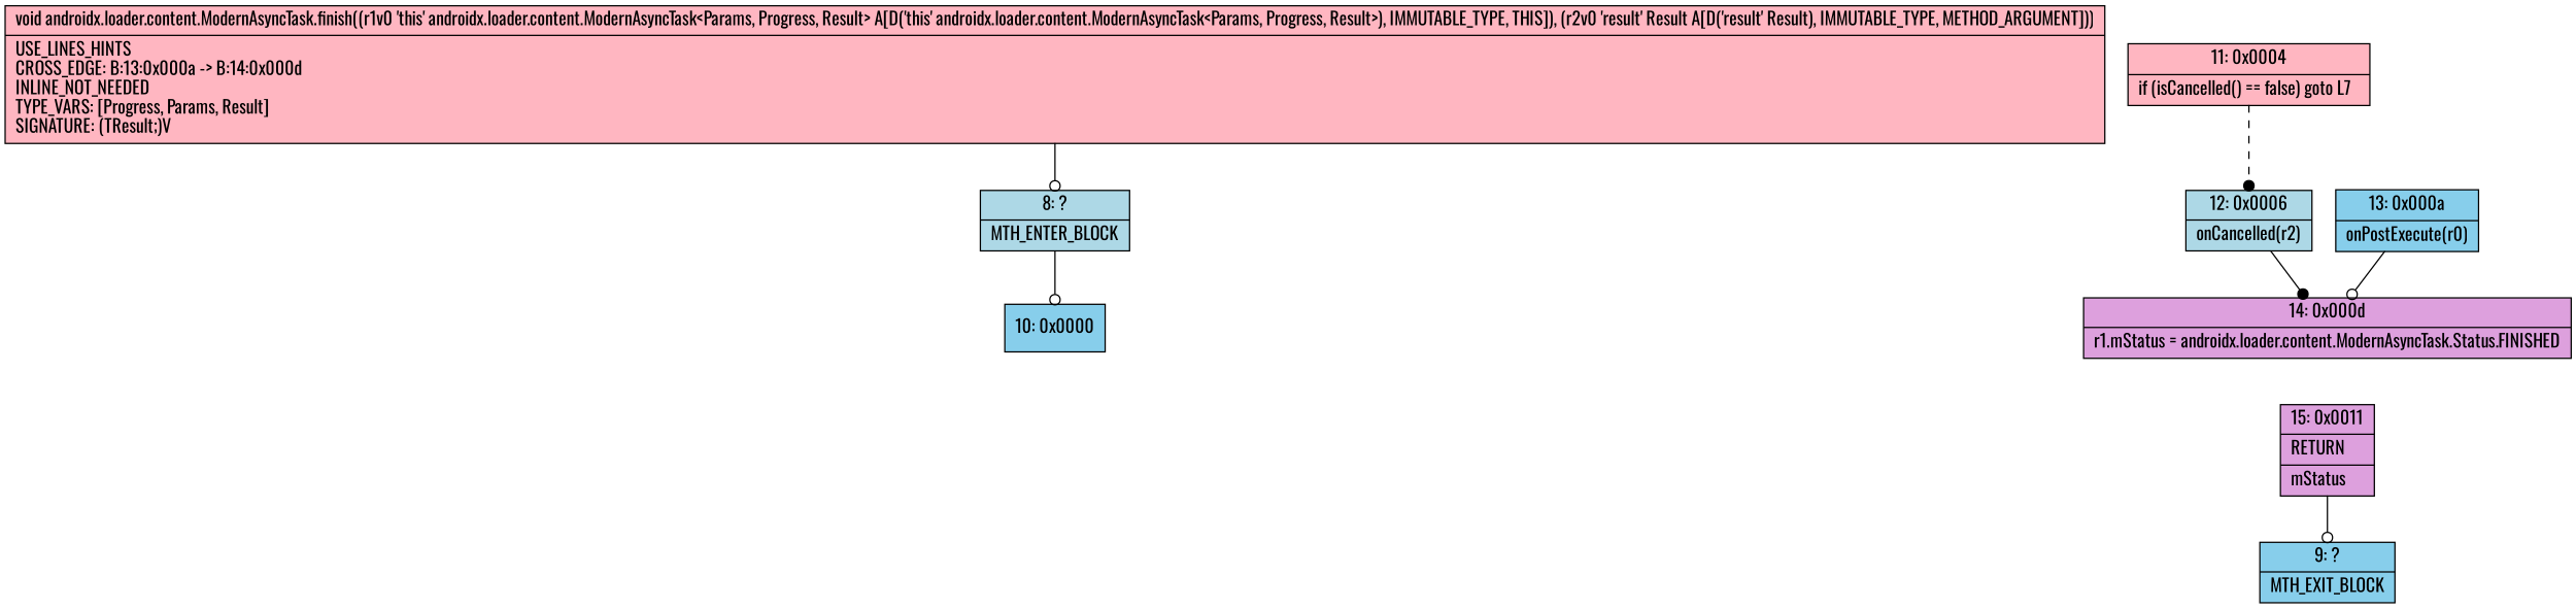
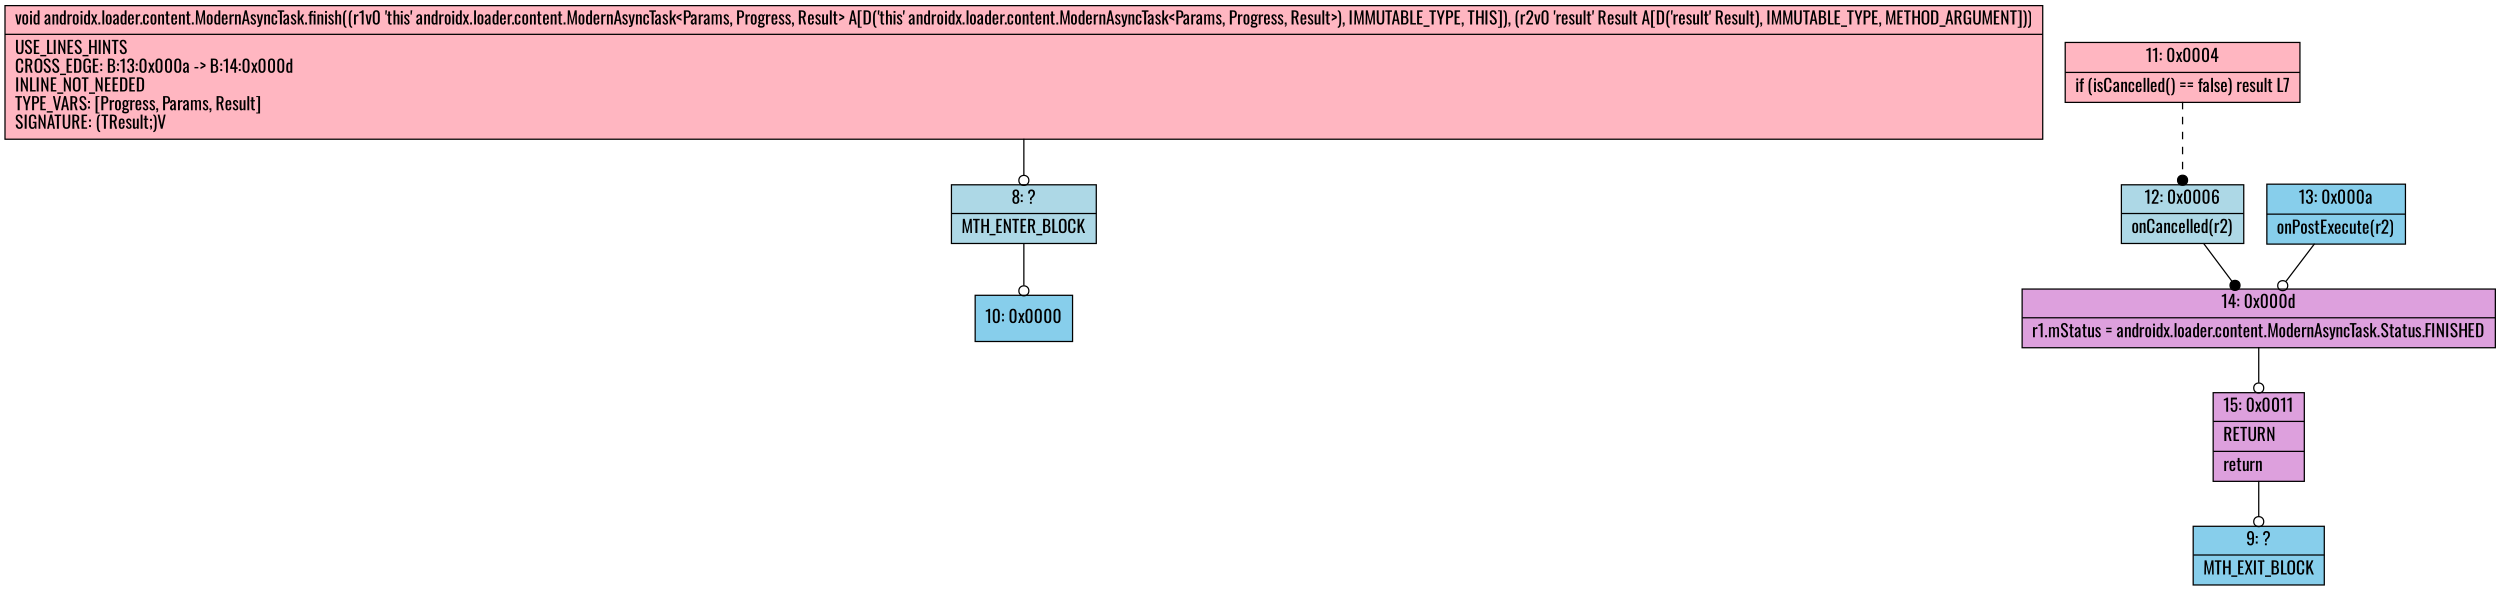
  digraph {
    fontname=Oswald
    node [fillcolor=skyblue fontname=Oswald shape=record style=filled]
    edge [arrowhead=odot fontname=Oswald]
    n1 [fillcolor=lightblue label="{8\:\ ?|MTH_ENTER_BLOCK\l}"]
    n2 [label="{10\:\ 0x0000}"]
-   n3 [fillcolor=lightpink label="{11\:\ 0x0004|if (isCancelled() == false) goto L7\l}"]
+   n3 [fillcolor=lightpink label="{11\:\ 0x0004|if (isCancelled() == false) result L7\l}"]
    n4 [fillcolor=lightblue label="{12\:\ 0x0006|onCancelled(r2)\l}"]
    n5 [fillcolor=plum label="{14\:\ 0x000d|r1.mStatus = androidx.loader.content.ModernAsyncTask.Status.FINISHED\l}"]
-   n6 [label="{13\:\ 0x000a|onPostExecute(r0)\l}"]
-   n7 [fillcolor=plum label="{15\:\ 0x0011|RETURN\l|mStatus\l}"]
+   n6 [label="{13\:\ 0x000a|onPostExecute(r2)\l}"]
+   n7 [fillcolor=plum label="{15\:\ 0x0011|RETURN\l|return\l}"]
    n8 [label="{9\:\ ?|MTH_EXIT_BLOCK\l}"]
    n9 [fillcolor=lightpink label="{void androidx.loader.content.ModernAsyncTask.finish((r1v0 'this' androidx.loader.content.ModernAsyncTask\<Params, Progress, Result\> A[D('this' androidx.loader.content.ModernAsyncTask\<Params, Progress, Result\>), IMMUTABLE_TYPE, THIS]), (r2v0 'result' Result A[D('result' Result), IMMUTABLE_TYPE, METHOD_ARGUMENT]))  | USE_LINES_HINTS\lCROSS_EDGE: B:13:0x000a \-\> B:14:0x000d\lINLINE_NOT_NEEDED\lTYPE_VARS: [Progress, Params, Result]\lSIGNATURE: (TResult;)V\l}"]
    n1 -> n2
    n3 -> n4 [arrowhead=dot style=dashed]
    n4 -> n5 [arrowhead=dot]
+   n5 -> n7
    n6 -> n5
    n7 -> n8
    n9 -> n1
  }
